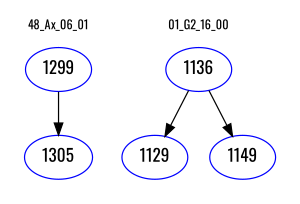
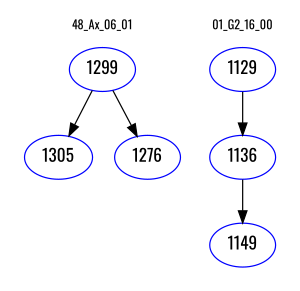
  digraph {
    fontname=Oswald
    node [color=blue fontname=Oswald]
    edge [color=black fontname=Oswald]
    n1 [label=1299]
    n2 [label=1305]
+   n3 [label=1276]
    n4 [label=1136]
    n5 [label=1129]
    n6 [label=1149]
    subgraph cluster_1 {
      color=white
      fontsize=10
      label="48_Ax_06_01"
      n1
      n2
+     n3
    }
    subgraph cluster_2 {
      color=white
      fontsize=10
      label="01_G2_16_00"
      n4
      n5
      n6
    }
    n1 -> n2
-   n4 -> n5
+   n1 -> n3
+   n5 -> n4
    n4 -> n6
  }
